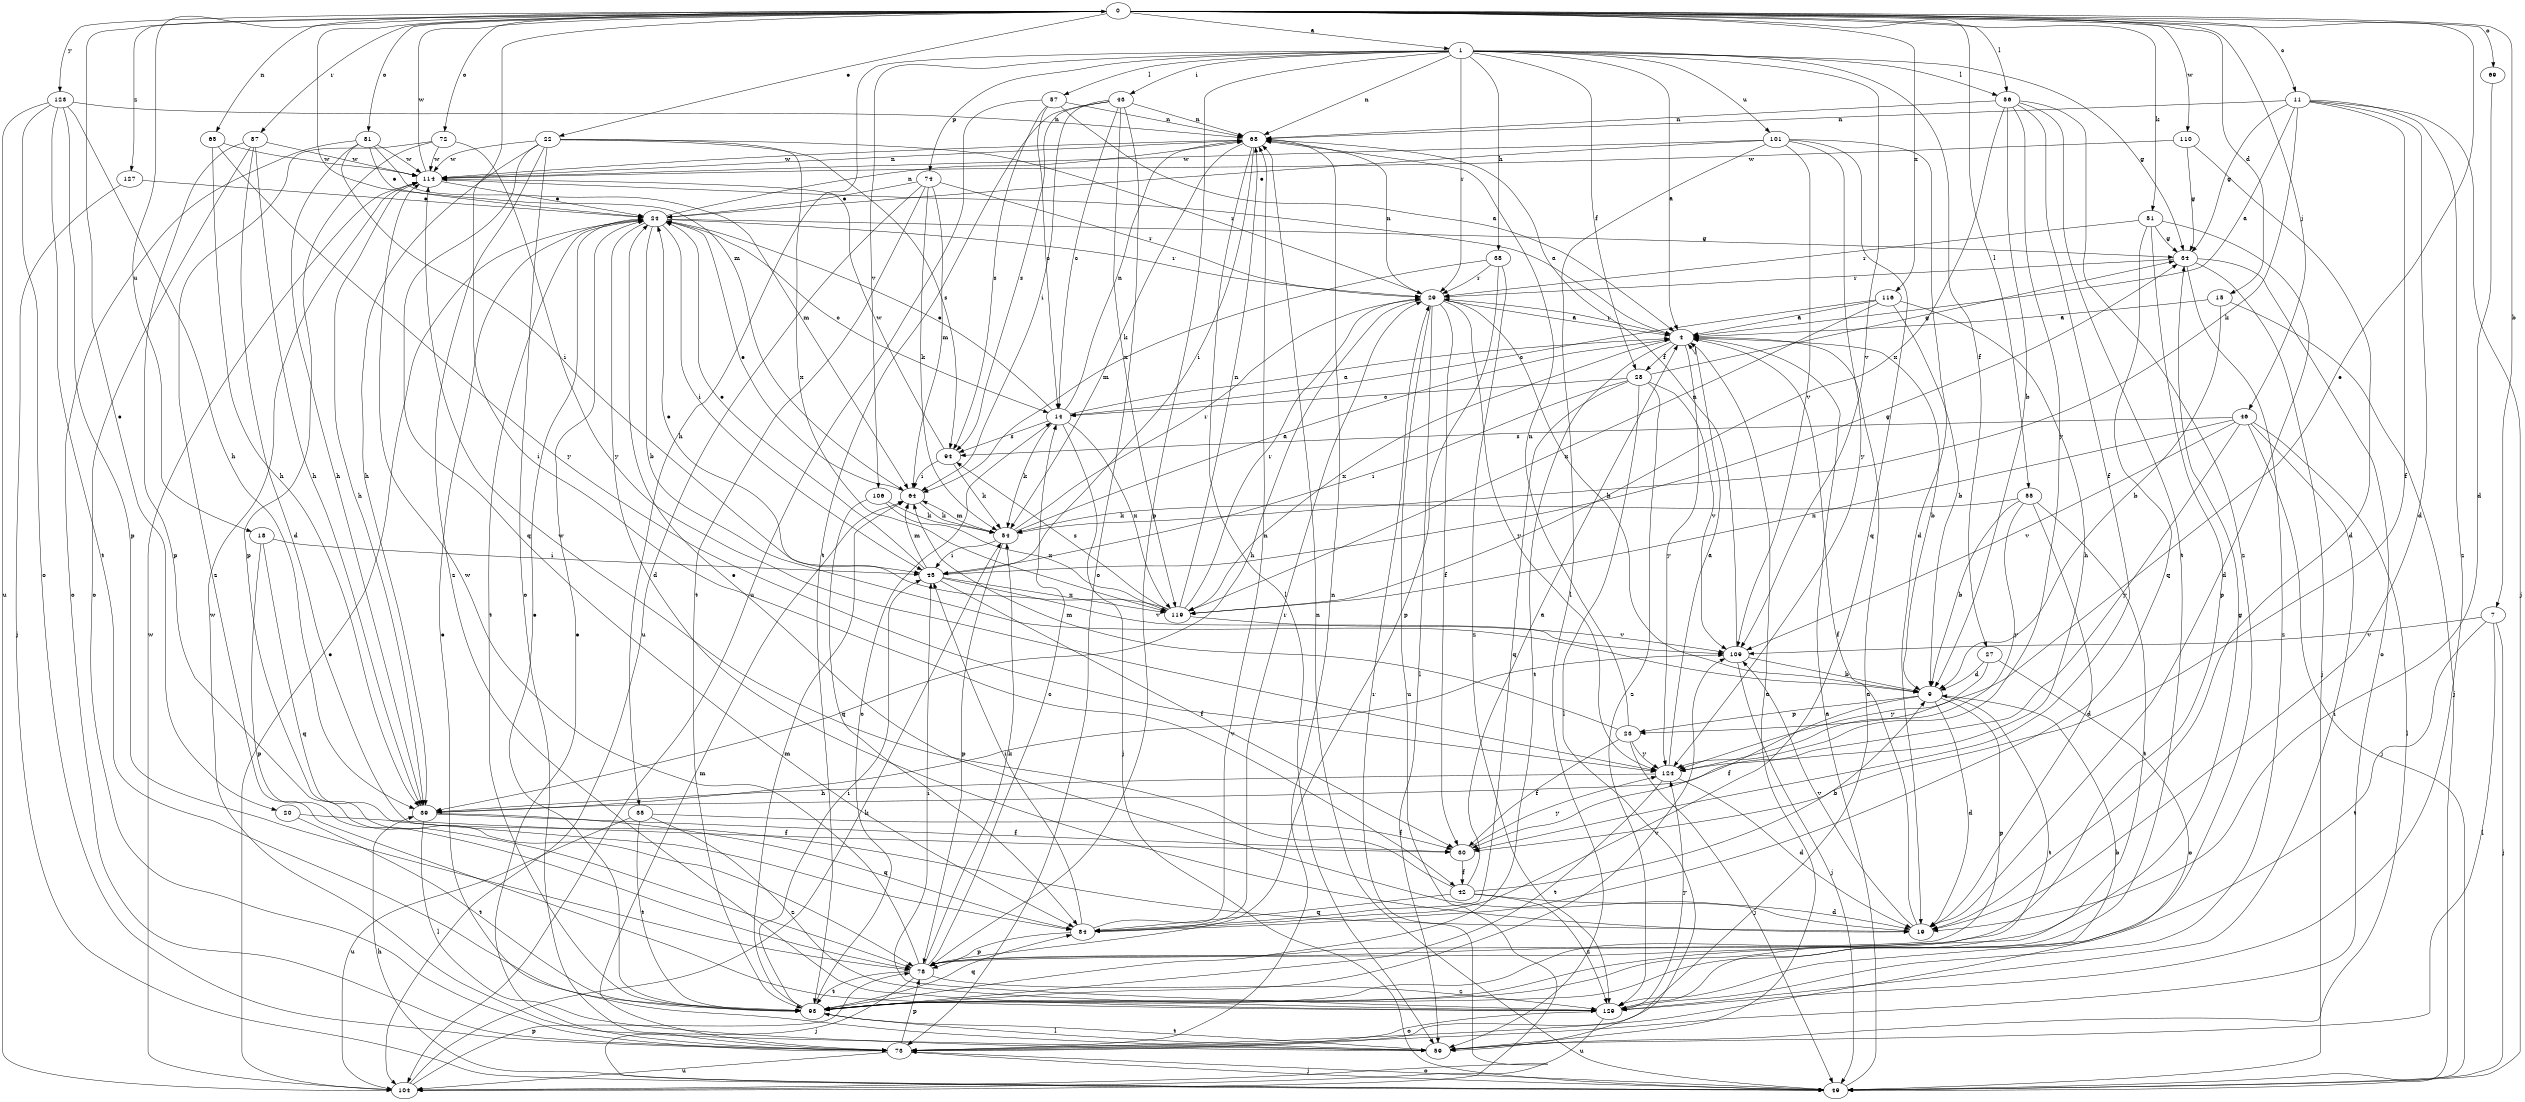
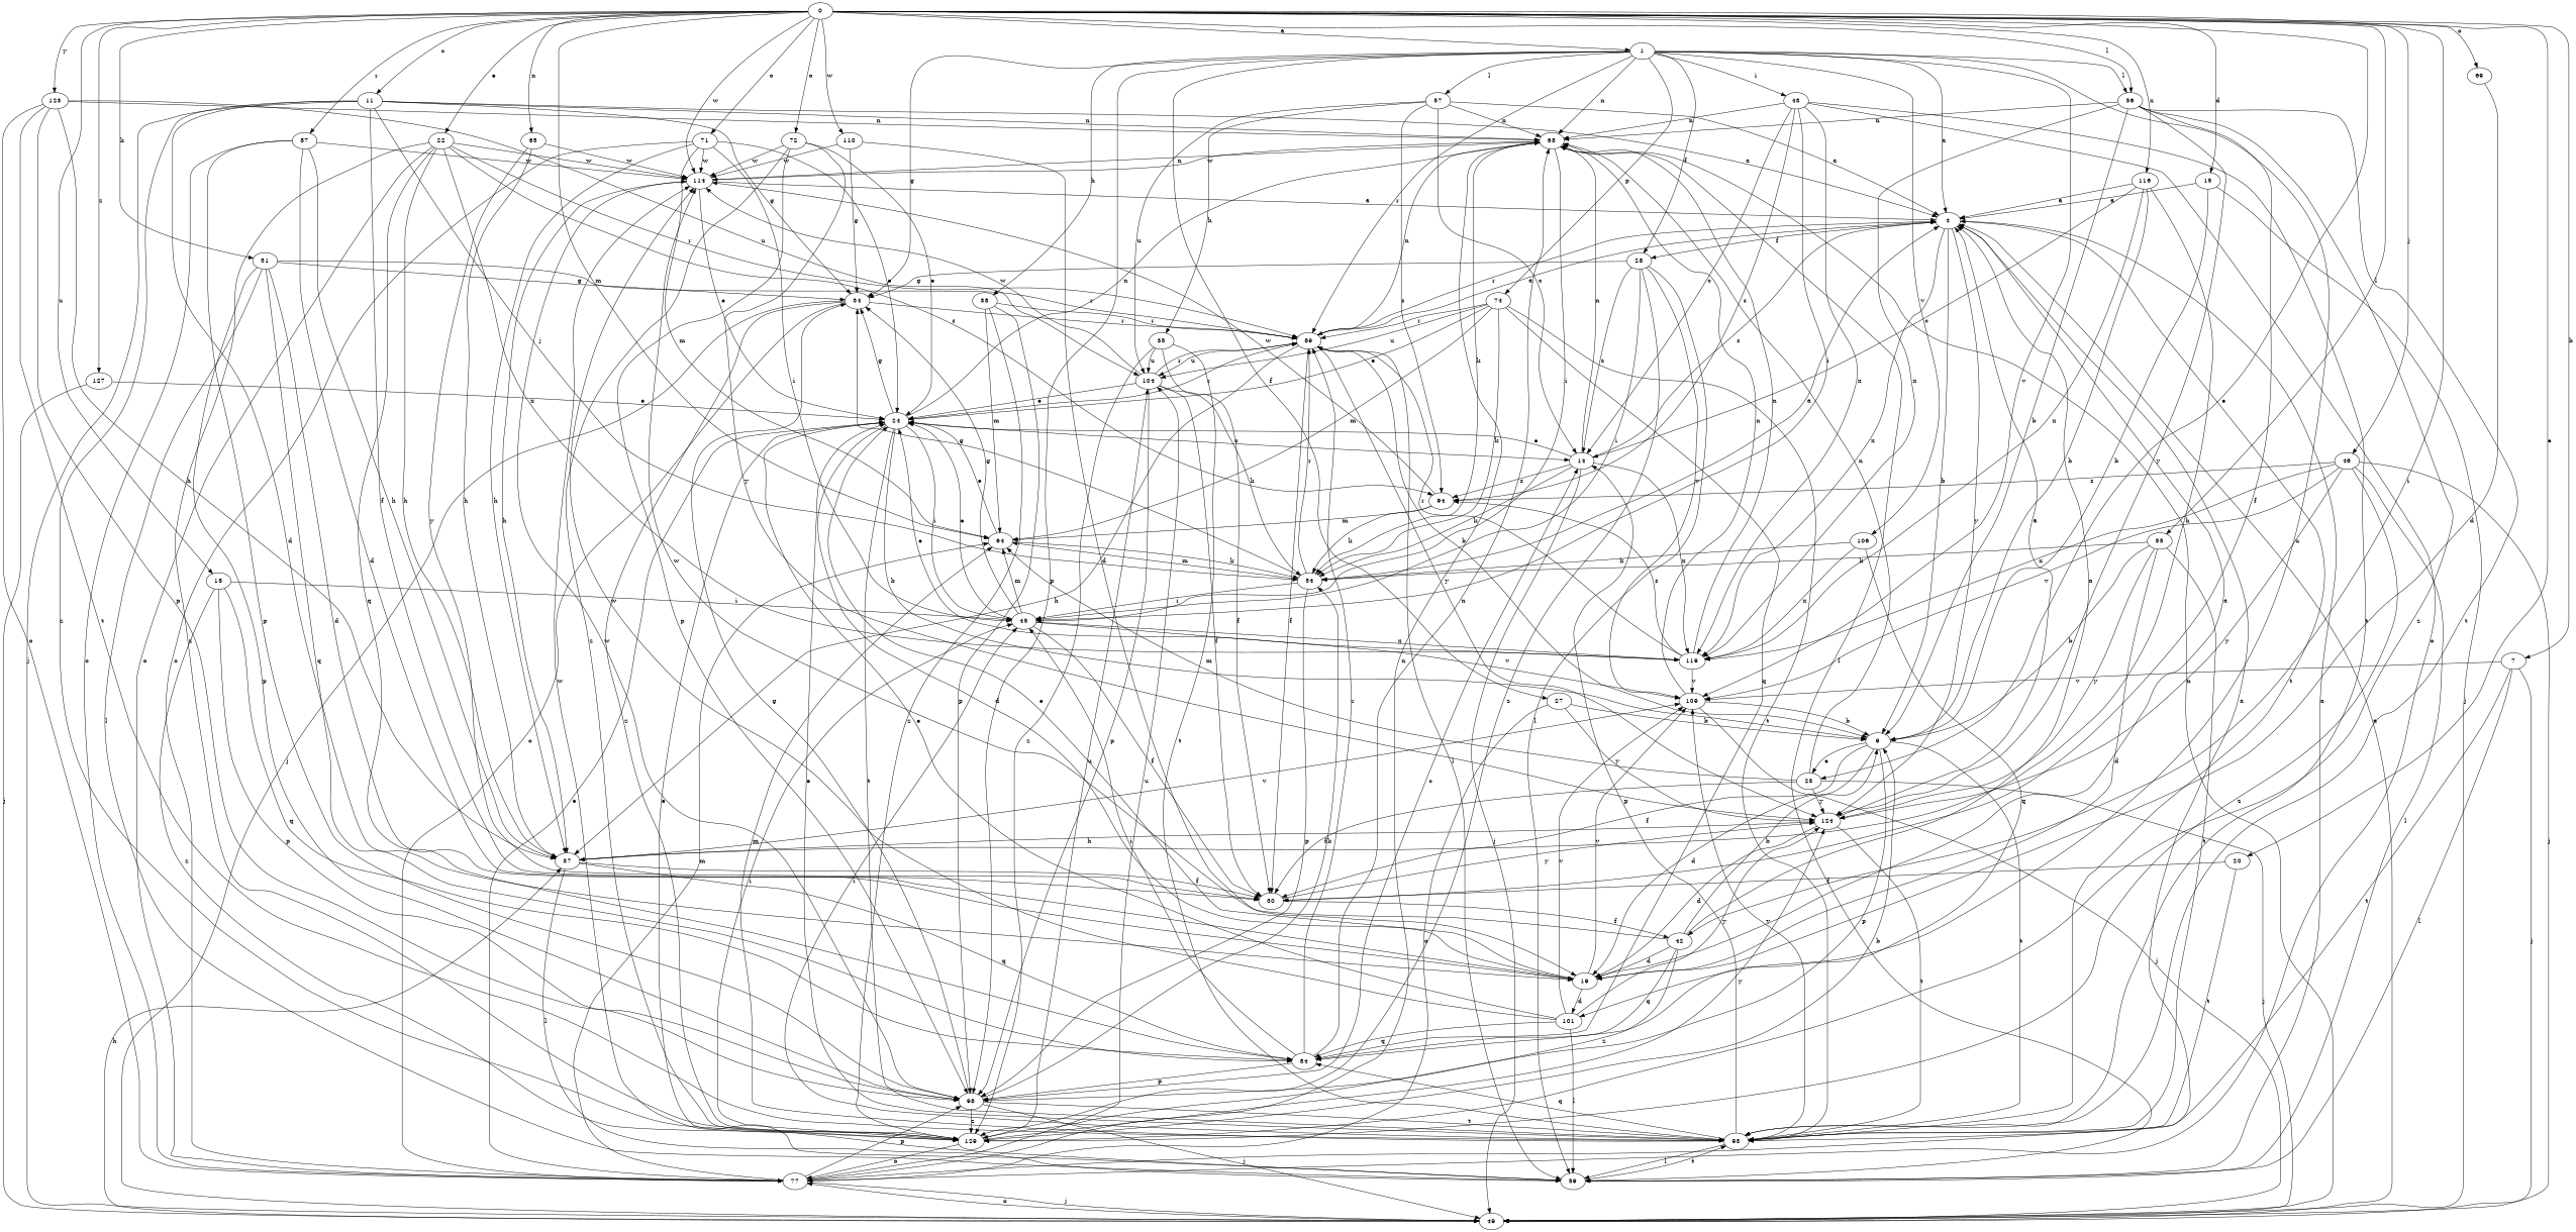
  strict digraph {
    0
    1
    7
    11
    15
    18
    20
    22
    23
    42
    46
    51
    55
    56
    64
    65
    69
-   71 [label=81]
+   71
    72
    87
    110
    114
    116
    123
    127
    4
    27
    28
    34
    35
    38
    43
    57
    68
    74
-   78
-   89 [label=29]
+   78 [label=98]
+   89
    101
    106
    109
    n41 [label=93]
    49
    59
    19
    30
    54
    129
    9
    45
    84
    119
    94
-   39
-   73
+   39 [label=37]
+   73 [label=77]
    124
    24
    14
    104
    0 -> 1 [label=a]
    0 -> 7 [label=b]
    0 -> 11 [label=c]
    0 -> 15 [label=d]
    0 -> 18 [label=u]
    0 -> 20 [label=e]
    0 -> 22 [label=e]
    0 -> 23 [label=e]
    0 -> 42 [label=i]
    0 -> 46 [label=j]
    0 -> 51 [label=k]
    0 -> 55 [label=l]
    0 -> 56 [label=l]
    0 -> 64 [label=m]
    0 -> 65 [label=n]
    0 -> 69 [label=o]
    0 -> 71 [label=o]
    0 -> 72 [label=o]
    0 -> 87 [label=r]
    0 -> 110 [label=w]
-   114 -> 0 [label=w]
+   0 -> 114 [label=w]
    0 -> 116 [label=x]
    0 -> 123 [label=y]
    0 -> 127 [label=z]
    1 -> 56 [label=l]
    1 -> 4 [label=a]
    1 -> 27 [label=f]
    1 -> 28 [label=f]
    1 -> 34 [label=g]
-   1 -> 35 [label=h]
+   57 -> 35 [label=h]
    1 -> 38 [label=h]
    1 -> 43 [label=i]
    1 -> 57 [label=l]
    1 -> 68 [label=n]
    1 -> 74 [label=p]
    1 -> 78 [label=p]
    1 -> 89 [label=r]
    1 -> 101 [label=u]
    1 -> 106 [label=v]
    1 -> 109 [label=v]
    7 -> 109 [label=v]
    7 -> n41 [label=t]
    7 -> 49 [label=j]
    7 -> 59 [label=l]
    11 -> 4 [label=a]
    11 -> 34 [label=g]
    11 -> 68 [label=n]
    11 -> 49 [label=j]
    11 -> 19 [label=d]
    11 -> 30 [label=f]
-   11 -> 54 [label=k]
+   11 -> 54 [label=j]
    11 -> 129 [label=z]
    15 -> 4 [label=a]
    15 -> 49 [label=j]
    15 -> 9 [label=b]
    18 -> 78 [label=p]
+   18 -> 129 [label=z]
    18 -> 45 [label=i]
    18 -> 84 [label=q]
    20 -> n41 [label=t]
    20 -> 30 [label=f]
    22 -> 114 [label=w]
    22 -> 89 [label=r]
    22 -> 129 [label=z]
    22 -> 84 [label=q]
    22 -> 119 [label=x]
    22 -> 94 [label=s]
    22 -> 39 [label=h]
    22 -> 73 [label=o]
    23 -> 64 [label=m]
    23 -> 68 [label=n]
    23 -> 49 [label=j]
    23 -> 30 [label=f]
    23 -> 124 [label=y]
    42 -> 114 [label=w]
    42 -> 4 [label=a]
    42 -> 19 [label=d]
    42 -> 129 [label=z]
    42 -> 9 [label=b]
    42 -> 84 [label=q]
    46 -> 109 [label=v]
    46 -> 49 [label=j]
    46 -> 59 [label=l]
-   46 -> 129 [label=i]
+   46 -> 129 [label=z]
    46 -> 119 [label=x]
    46 -> 94 [label=s]
    46 -> 124 [label=y]
    51 -> 34 [label=g]
    51 -> 78 [label=p]
    51 -> 89 [label=r]
+   51 -> 59 [label=l]
    51 -> 19 [label=d]
    51 -> 84 [label=q]
    55 -> n41 [label=t]
    55 -> 19 [label=d]
    55 -> 54 [label=k]
    55 -> 9 [label=b]
    55 -> 124 [label=y]
    56 -> 68 [label=n]
    56 -> n41 [label=t]
    56 -> 30 [label=f]
    56 -> 129 [label=z]
    56 -> 9 [label=b]
    56 -> 119 [label=x]
    56 -> 124 [label=y]
    64 -> 54 [label=k]
    64 -> 24 [label=e]
    65 -> 114 [label=w]
    65 -> 39 [label=h]
-   65 -> 124 [label=y]
+   65 -> 30 [label=y]
    69 -> 19 [label=d]
    71 -> 64 [label=m]
    71 -> 114 [label=w]
    71 -> 45 [label=i]
    71 -> 39 [label=h]
    71 -> 73 [label=o]
    71 -> 24 [label=e]
    72 -> 114 [label=w]
    72 -> 78 [label=p]
    72 -> 129 [label=z]
    72 -> 124 [label=y]
+   72 -> 24 [label=e]
    87 -> 114 [label=w]
    87 -> 78 [label=p]
    87 -> 19 [label=d]
    87 -> 39 [label=h]
    87 -> 73 [label=o]
    110 -> 114 [label=w]
    110 -> 34 [label=g]
    110 -> 19 [label=d]
    114 -> 4 [label=a]
    114 -> 68 [label=n]
    114 -> 39 [label=h]
    114 -> 24 [label=e]
    116 -> 4 [label=a]
    116 -> 9 [label=b]
    116 -> 119 [label=x]
    116 -> 39 [label=h]
    116 -> 14 [label=c]
    123 -> 68 [label=n]
    123 -> 78 [label=p]
    123 -> n41 [label=t]
    123 -> 39 [label=h]
    123 -> 73 [label=o]
    123 -> 104 [label=u]
    127 -> 49 [label=j]
    127 -> 24 [label=e]
    4 -> 28 [label=f]
    4 -> 89 [label=r]
    4 -> n41 [label=t]
    4 -> 9 [label=b]
    4 -> 119 [label=x]
    4 -> 124 [label=y]
-   27 -> 9 [label=d]
+   27 -> 9 [label=b]
    27 -> 73 [label=o]
    27 -> 124 [label=y]
    28 -> 34 [label=g]
    28 -> 109 [label=v]
    28 -> 59 [label=l]
    28 -> 129 [label=z]
    28 -> 45 [label=i]
    28 -> 14 [label=c]
    34 -> 89 [label=r]
    34 -> 49 [label=j]
    34 -> 129 [label=z]
    34 -> 73 [label=o]
    35 -> n41 [label=t]
    35 -> 30 [label=f]
    35 -> 129 [label=z]
    35 -> 104 [label=u]
    38 -> 64 [label=m]
    38 -> 78 [label=p]
    38 -> 89 [label=r]
    38 -> 129 [label=z]
    43 -> 68 [label=n]
    43 -> n41 [label=t]
-   43 -> 64 [label=i]
+   43 -> 45 [label=i]
    43 -> 119 [label=x]
    43 -> 94 [label=s]
    43 -> 73 [label=o]
    43 -> 14 [label=c]
    57 -> 4 [label=a]
    57 -> 68 [label=n]
    57 -> 94 [label=s]
    57 -> 14 [label=c]
    57 -> 104 [label=u]
    68 -> 114 [label=w]
    68 -> 59 [label=l]
    68 -> 54 [label=k]
    68 -> 45 [label=i]
    74 -> 64 [label=m]
    74 -> 89 [label=r]
    74 -> n41 [label=t]
    74 -> 54 [label=k]
-   28 -> 84 [label=q]
+   74 -> 84 [label=q]
    74 -> 24 [label=e]
    74 -> 104 [label=u]
    78 -> 114 [label=w]
    78 -> 34 [label=g]
    78 -> n41 [label=t]
    78 -> 49 [label=j]
    78 -> 54 [label=k]
    78 -> 129 [label=z]
    78 -> 14 [label=c]
    89 -> 4 [label=a]
    89 -> 68 [label=n]
    89 -> 59 [label=l]
    89 -> 30 [label=f]
    89 -> 9 [label=b]
    89 -> 39 [label=h]
    89 -> 124 [label=y]
    89 -> 104 [label=u]
    101 -> 114 [label=w]
    101 -> 109 [label=v]
    101 -> 59 [label=l]
-   101 -> 19 [label=d]
+   19 -> 101 [label=d]
    101 -> 84 [label=q]
    101 -> 124 [label=y]
    101 -> 24 [label=e]
    106 -> 54 [label=k]
    106 -> 84 [label=q]
    106 -> 119 [label=x]
    109 -> 68 [label=n]
    109 -> 49 [label=j]
    109 -> 9 [label=b]
    n41 -> 64 [label=m]
    n41 -> 109 [label=v]
    n41 -> 59 [label=l]
    n41 -> 45 [label=i]
    n41 -> 84 [label=q]
    n41 -> 24 [label=e]
-   n41 -> 14 [label=c]
+   n41 -> 14 [label=p]
    49 -> 4 [label=a]
    49 -> 68 [label=n]
    49 -> 39 [label=h]
    49 -> 73 [label=o]
    59 -> 114 [label=w]
    59 -> 4 [label=a]
    59 -> n41 [label=t]
    59 -> 24 [label=e]
-   19 -> 4 [label=f]
+   19 -> 4 [label=a]
    19 -> 109 [label=v]
    19 -> 24 [label=e]
    30 -> 42 [label=f]
    30 -> 124 [label=y]
    54 -> 64 [label=m]
    54 -> 4 [label=a]
+   54 -> 34 [label=g]
    54 -> 78 [label=p]
    54 -> 89 [label=r]
    54 -> 45 [label=i]
    129 -> 9 [label=b]
    129 -> 45 [label=i]
    129 -> 73 [label=o]
    129 -> 124 [label=y]
    129 -> 104 [label=u]
-   9 -> 23 [label=p]
+   9 -> 23 [label=e]
    9 -> 78 [label=p]
    9 -> n41 [label=t]
    9 -> 19 [label=d]
    9 -> 30 [label=f]
    45 -> 64 [label=m]
    45 -> 34 [label=g]
    45 -> 109 [label=v]
    45 -> 30 [label=f]
    45 -> 119 [label=x]
    45 -> 24 [label=e]
    84 -> 68 [label=n]
    84 -> 78 [label=p]
    84 -> 89 [label=r]
    84 -> 45 [label=i]
    119 -> 68 [label=n]
    119 -> 89 [label=r]
    119 -> 109 [label=v]
    119 -> 94 [label=s]
    119 -> 24 [label=e]
-   94 -> 64 [label=i]
+   94 -> 64 [label=m]
    94 -> 114 [label=w]
    94 -> 54 [label=k]
    39 -> 109 [label=v]
    39 -> 59 [label=l]
    39 -> 30 [label=f]
    39 -> 84 [label=q]
    73 -> 64 [label=m]
    73 -> 4 [label=a]
    73 -> 68 [label=n]
    73 -> 78 [label=p]
    73 -> 49 [label=j]
    73 -> 24 [label=e]
    73 -> 104 [label=u]
    124 -> 4 [label=a]
    124 -> n41 [label=t]
    124 -> 19 [label=d]
    124 -> 39 [label=h]
    24 -> 34 [label=g]
    24 -> 68 [label=n]
    24 -> 89 [label=r]
    24 -> n41 [label=t]
    24 -> 19 [label=d]
    24 -> 9 [label=b]
    24 -> 45 [label=i]
    24 -> 14 [label=c]
-   14 -> 4 [label=a]
+   14 -> 4 [label=s]
    14 -> 68 [label=n]
    14 -> 49 [label=j]
    14 -> 54 [label=k]
    14 -> 119 [label=x]
    14 -> 94 [label=s]
    14 -> 24 [label=e]
    104 -> 114 [label=w]
    104 -> 78 [label=p]
    104 -> 89 [label=r]
+   104 -> 30 [label=f]
    104 -> 54 [label=k]
    104 -> 24 [label=e]
  }
